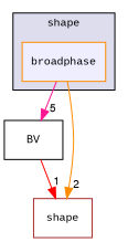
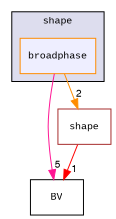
  digraph {
    compound=true
    fontname="Liberation Mono"
    node [fontname="Liberation Mono" fontsize=10 shape=box]
    edge [fontname="Liberation Mono" labeldistance=1.5 labelfontname=FreeSans labelfontsize=10]
    n1 [color=darkorange fillcolor="#eeeeff" label=broadphase pencolor=black style=filled]
    n2 [color=black label=BV]
    n3 [color=brown label=shape]
    subgraph cluster_1 {
      bgcolor="#ddddee"
      fontsize=10
      label=shape
      pencolor=black
      n1
    }
    n1 -> n2 [color=deeppink headlabel=5]
    n1 -> n3 [color=darkorange headlabel=2]
-   n2 -> n3 [color=red headlabel=1]
+   n3 -> n2 [color=red headlabel=1]
  }
